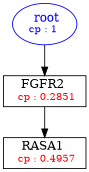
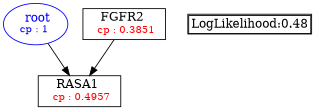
  digraph {
    fontsize=10
    node [shape=box]
    n1 [color=Blue label=<<font color='Blue'> root</font><br/><font color='Blue' POINT-SIZE='12'>cp : 1 </font>> shape=oval]
    n2 [label=<RASA1 <br/> <font color='Red' POINT-SIZE='12'> cp : 0.4957 </font>>]
-   n3 [label=<FGFR2 <br/> <font color='Red' POINT-SIZE='12'> cp : 0.2851 </font>>]
-   n1 -> n3
+   n3 [label=<FGFR2 <br/> <font color='Red' POINT-SIZE='12'> cp : 0.3851 </font>>]
+   n4 [label=<<TABLE BORDER="1" CELLBORDER="1" CELLSPACING="0" >     <TR><TD ALIGN="LEFT">LogLikelihood:0.48</TD></TR>     </TABLE>> shape=plaintext]
+   n1 -> n2
    n3 -> n2
  }
